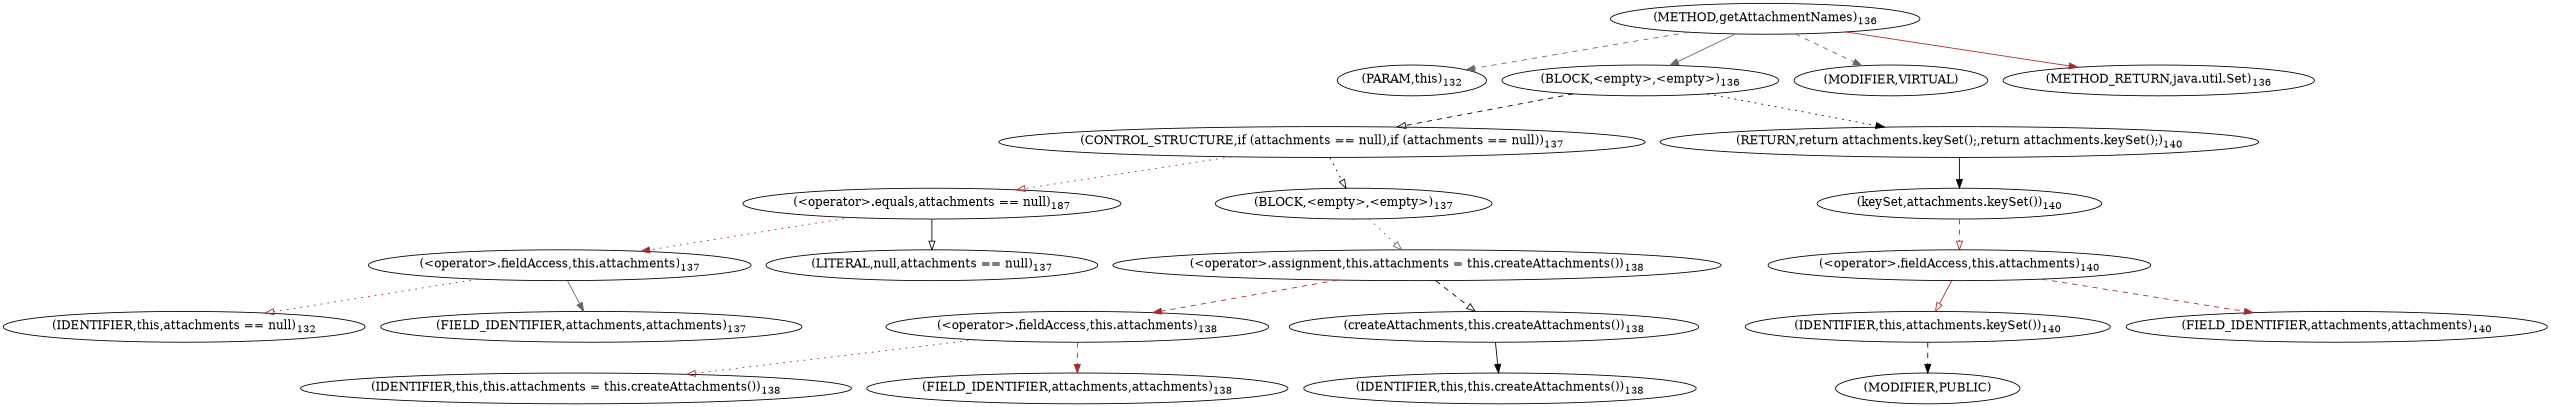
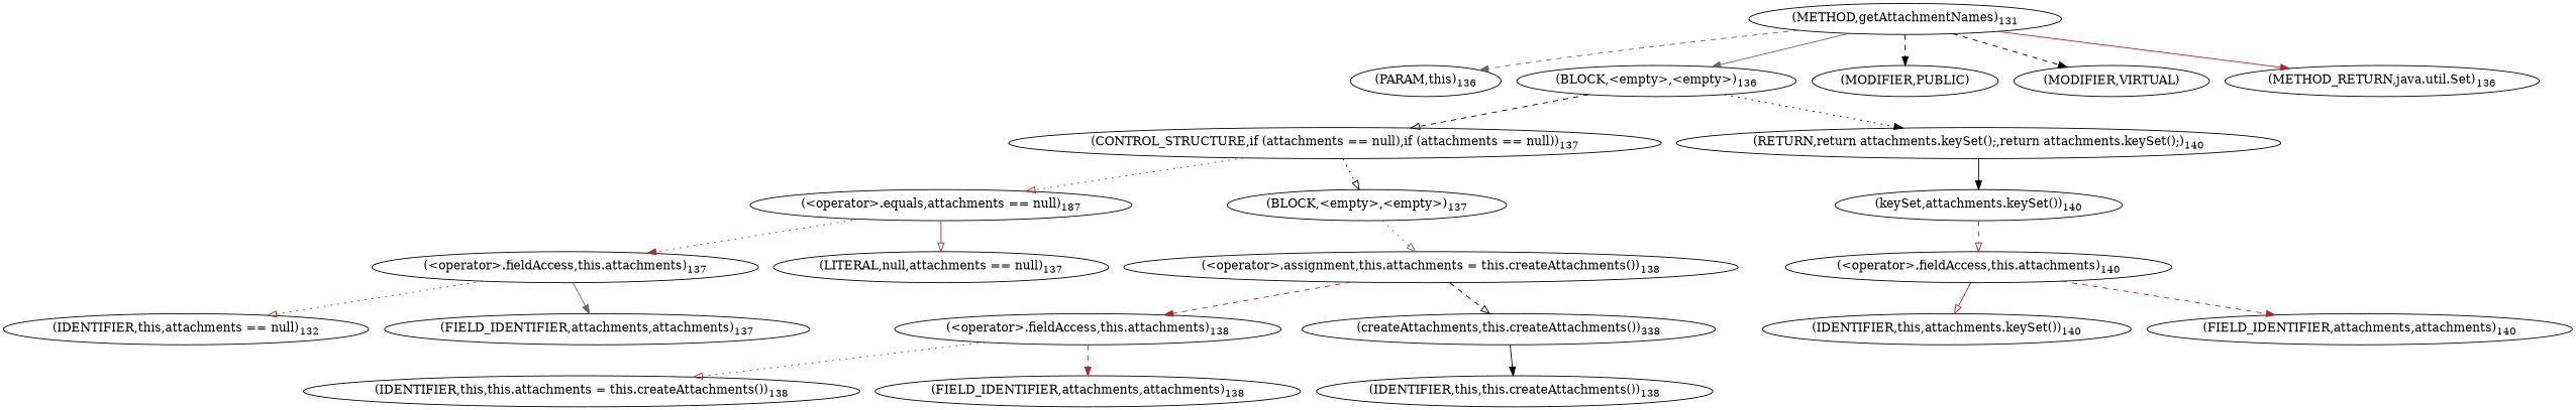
  digraph {
    edge [arrowhead=normal color=brown style=dashed]
-   n1 [label=<(METHOD,getAttachmentNames)<SUB>136</SUB>>]
-   n2 [label=<(PARAM,this)<SUB>132</SUB>>]
+   n1 [label=<(METHOD,getAttachmentNames)<SUB>131</SUB>>]
+   n2 [label=<(PARAM,this)<SUB>136</SUB>>]
    n3 [label=<(BLOCK,&lt;empty&gt;,&lt;empty&gt;)<SUB>136</SUB>>]
    n4 [label=<(MODIFIER,PUBLIC)>]
    n5 [label=<(MODIFIER,VIRTUAL)>]
    n6 [label=<(METHOD_RETURN,java.util.Set)<SUB>136</SUB>>]
    n7 [label=<(CONTROL_STRUCTURE,if (attachments == null),if (attachments == null))<SUB>137</SUB>>]
    n8 [label=<(RETURN,return attachments.keySet();,return attachments.keySet();)<SUB>140</SUB>>]
    n9 [label=<(&lt;operator&gt;.equals,attachments == null)<SUB>187</SUB>>]
    n10 [label=<(BLOCK,&lt;empty&gt;,&lt;empty&gt;)<SUB>137</SUB>>]
    n11 [label=<(keySet,attachments.keySet())<SUB>140</SUB>>]
    n12 [label=<(&lt;operator&gt;.fieldAccess,this.attachments)<SUB>137</SUB>>]
    n13 [label=<(LITERAL,null,attachments == null)<SUB>137</SUB>>]
    n14 [label=<(&lt;operator&gt;.assignment,this.attachments = this.createAttachments())<SUB>138</SUB>>]
    n15 [label=<(IDENTIFIER,this,attachments == null)<SUB>132</SUB>>]
    n16 [label=<(FIELD_IDENTIFIER,attachments,attachments)<SUB>137</SUB>>]
    n17 [label=<(&lt;operator&gt;.fieldAccess,this.attachments)<SUB>138</SUB>>]
-   n18 [label=<(createAttachments,this.createAttachments())<SUB>138</SUB>>]
+   n18 [label=<(createAttachments,this.createAttachments())<SUB>338</SUB>>]
    n19 [label=<(IDENTIFIER,this,this.attachments = this.createAttachments())<SUB>138</SUB>>]
    n20 [label=<(FIELD_IDENTIFIER,attachments,attachments)<SUB>138</SUB>>]
    n21 [label=<(IDENTIFIER,this,this.createAttachments())<SUB>138</SUB>>]
    n22 [label=<(&lt;operator&gt;.fieldAccess,this.attachments)<SUB>140</SUB>>]
    n23 [label=<(IDENTIFIER,this,attachments.keySet())<SUB>140</SUB>>]
    n24 [label=<(FIELD_IDENTIFIER,attachments,attachments)<SUB>140</SUB>>]
    n1 -> n2 [color=gray40]
    n1 -> n3 [color=gray40 style=solid]
-   n23 -> n4 [color=black]
-   n1 -> n5 [color=gray40]
+   n1 -> n4 [color=black]
+   n1 -> n5 [color=black]
    n1 -> n6 [style=solid]
    n3 -> n7 [arrowhead=onormal color=black]
    n3 -> n8 [color=black style=dotted]
    n7 -> n9 [arrowhead=onormal style=dotted]
    n7 -> n10 [arrowhead=onormal color=black style=dotted]
    n8 -> n11 [color=black style=solid]
    n9 -> n12 [style=dotted]
-   n9 -> n13 [arrowhead=onormal color=black style=solid]
+   n9 -> n13 [arrowhead=onormal style=solid]
    n10 -> n14 [arrowhead=onormal color=gray40 style=dotted]
    n11 -> n22 [arrowhead=onormal]
    n12 -> n15 [arrowhead=onormal style=dotted]
    n12 -> n16 [color=gray40 style=solid]
    n14 -> n17
    n14 -> n18 [arrowhead=onormal color=black]
    n17 -> n19 [arrowhead=onormal style=dotted]
    n17 -> n20
    n18 -> n21 [color=black style=solid]
    n22 -> n23 [arrowhead=onormal style=solid]
    n22 -> n24
  }
